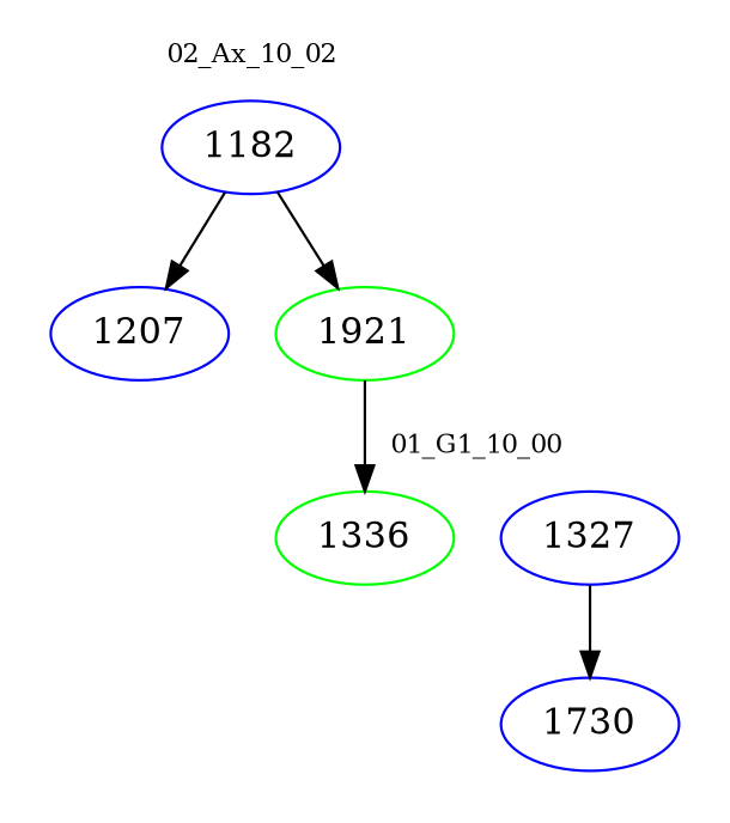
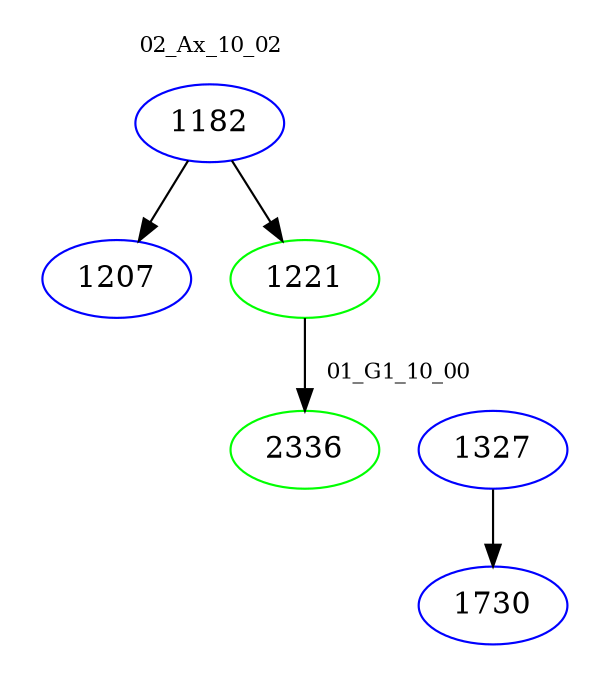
  digraph {
    node [color=blue]
    edge [color=black]
    n1 [label=1182]
    n2 [label=1207]
-   n3 [color=green label=1921]
+   n3 [color=green label=1221]
    n4 [label=1327]
    n5 [label=1730]
-   n6 [color=green label=1336]
+   n6 [color=green label=2336]
    subgraph cluster_1 {
      color=white
      fontsize=10
      label="02_Ax_10_02"
      n1
      n2
      n3
    }
    subgraph cluster_2 {
      color=white
      fontsize=10
      label="01_G1_10_00"
      n4
      n5
      n6
    }
    n1 -> n2
    n1 -> n3
    n3 -> n6
    n4 -> n5
  }
